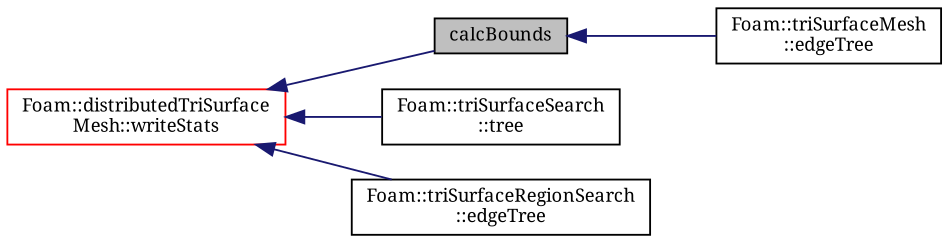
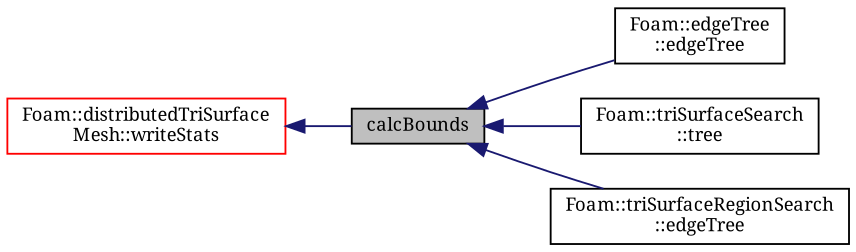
  digraph {
    fontname="Noto Serif"
    rankdir=LR
    node [color=black fontname="Noto Serif" fontsize=10 shape=record]
    edge [color=midnightblue dir=back fontname="Noto Serif" fontsize=10 labelfontname=FreeSans labelfontsize=10 style=solid]
    n1 [fillcolor=grey75 fontcolor=black height=0.2 label=calcBounds style=filled width=0.4]
-   n2 [height=0.2 label="Foam::triSurfaceMesh\l::edgeTree" width=0.4]
+   n2 [height=0.2 label="Foam::edgeTree\l::edgeTree" width=0.4]
    n3 [height=0.2 label="Foam::triSurfaceSearch\l::tree" width=0.4]
    n4 [height=0.2 label="Foam::triSurfaceRegionSearch\l::edgeTree" width=0.4]
    n5 [color=red height=0.2 label="Foam::distributedTriSurface\lMesh::writeStats" width=0.4]
    n1 -> n2
-   n5 -> n3
-   n5 -> n4
+   n1 -> n3
+   n1 -> n4
    n5 -> n1
  }
